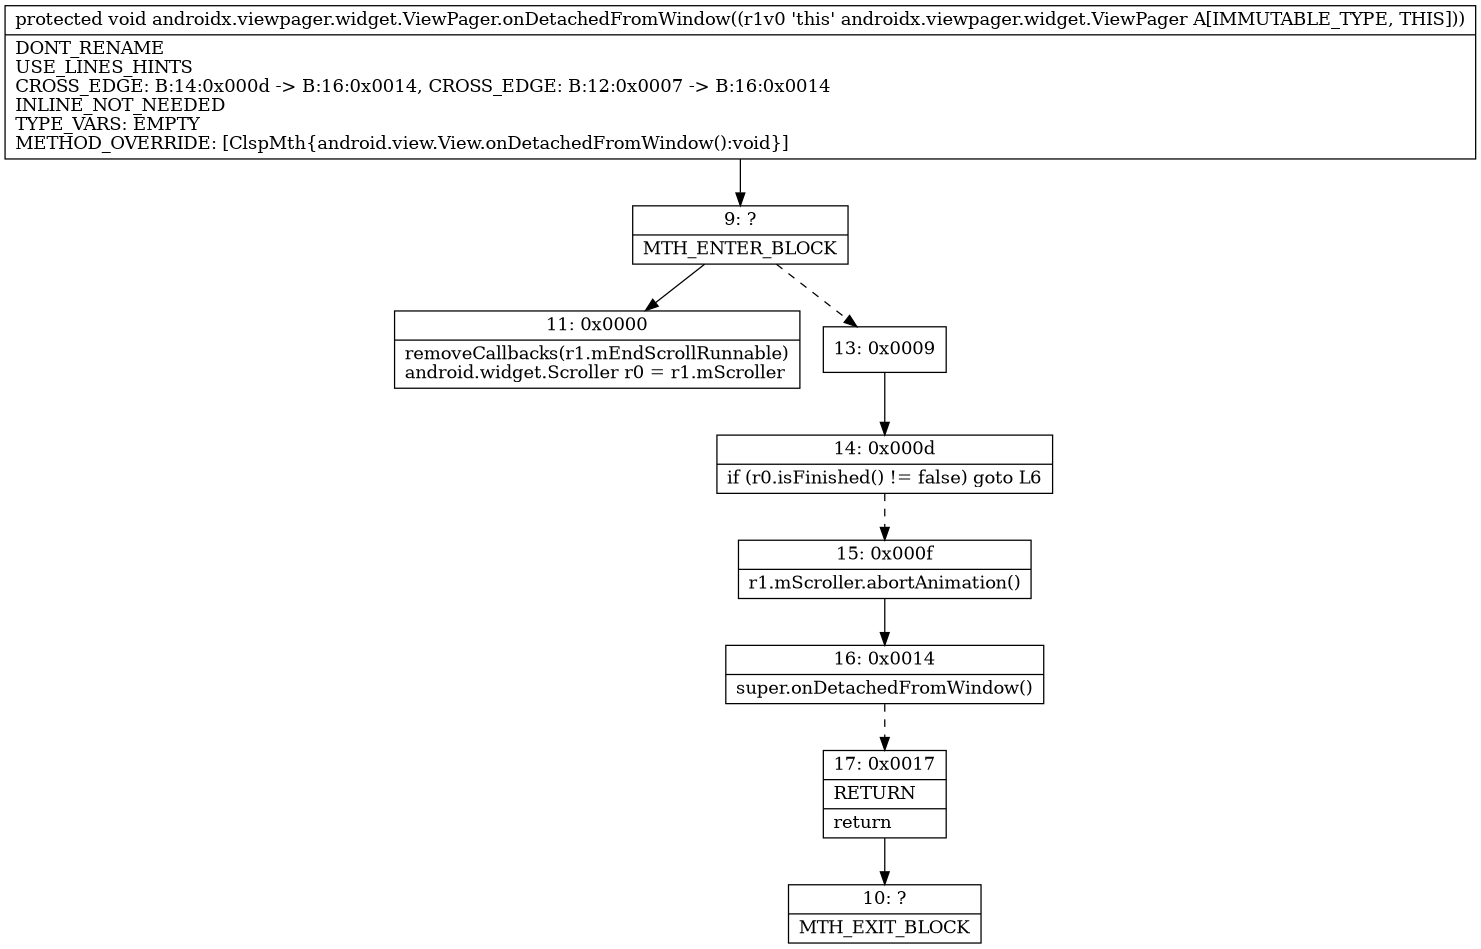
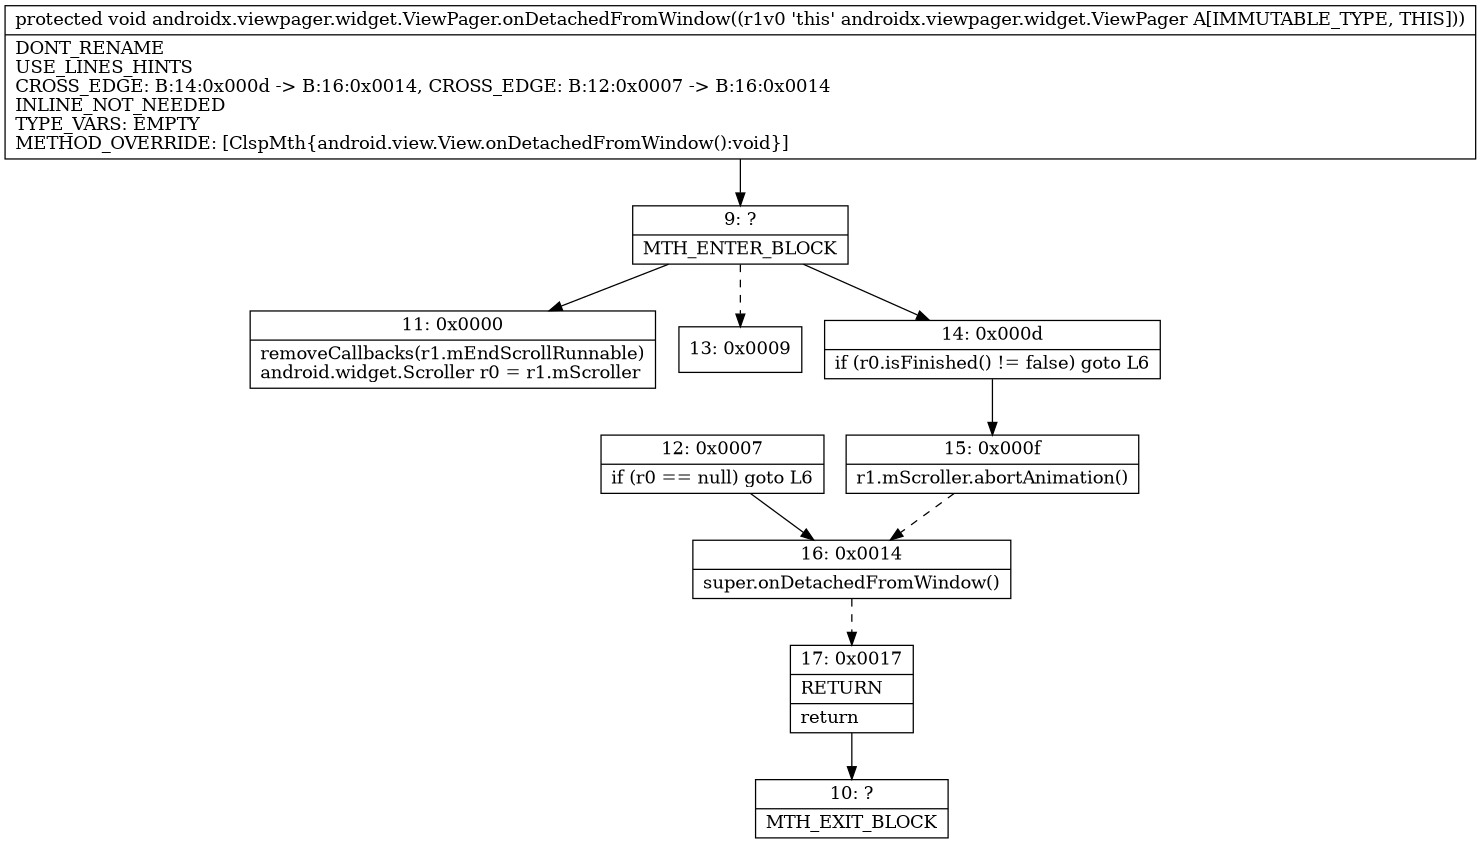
  digraph {
    node [shape=record]
    n1 [label="{9\:\ ?|MTH_ENTER_BLOCK\l}"]
    n2 [label="{11\:\ 0x0000|removeCallbacks(r1.mEndScrollRunnable)\landroid.widget.Scroller r0 = r1.mScroller\l}"]
    n3 [label="{13\:\ 0x0009}"]
+   n4 [label="{12\:\ 0x0007|if (r0 == null) goto L6\l}"]
    n5 [label="{16\:\ 0x0014|super.onDetachedFromWindow()\l}"]
    n6 [label="{14\:\ 0x000d|if (r0.isFinished() != false) goto L6\l}"]
    n7 [label="{17\:\ 0x0017|RETURN\l|return\l}"]
    n8 [label="{15\:\ 0x000f|r1.mScroller.abortAnimation()\l}"]
    n9 [label="{10\:\ ?|MTH_EXIT_BLOCK\l}"]
    n10 [label="{protected void androidx.viewpager.widget.ViewPager.onDetachedFromWindow((r1v0 'this' androidx.viewpager.widget.ViewPager A[IMMUTABLE_TYPE, THIS]))  | DONT_RENAME\lUSE_LINES_HINTS\lCROSS_EDGE: B:14:0x000d \-\> B:16:0x0014, CROSS_EDGE: B:12:0x0007 \-\> B:16:0x0014\lINLINE_NOT_NEEDED\lTYPE_VARS: EMPTY\lMETHOD_OVERRIDE: [ClspMth\{android.view.View.onDetachedFromWindow():void\}]\l}"]
    n1 -> n2
    n1 -> n3 [style=dashed]
-   n3 -> n6
+   n1 -> n6
+   n4 -> n5
    n5 -> n7 [style=dashed]
-   n6 -> n8 [style=dashed]
+   n6 -> n8 [style=solid]
    n7 -> n9
-   n8 -> n5
+   n8 -> n5 [style=dashed]
    n10 -> n1
  }
